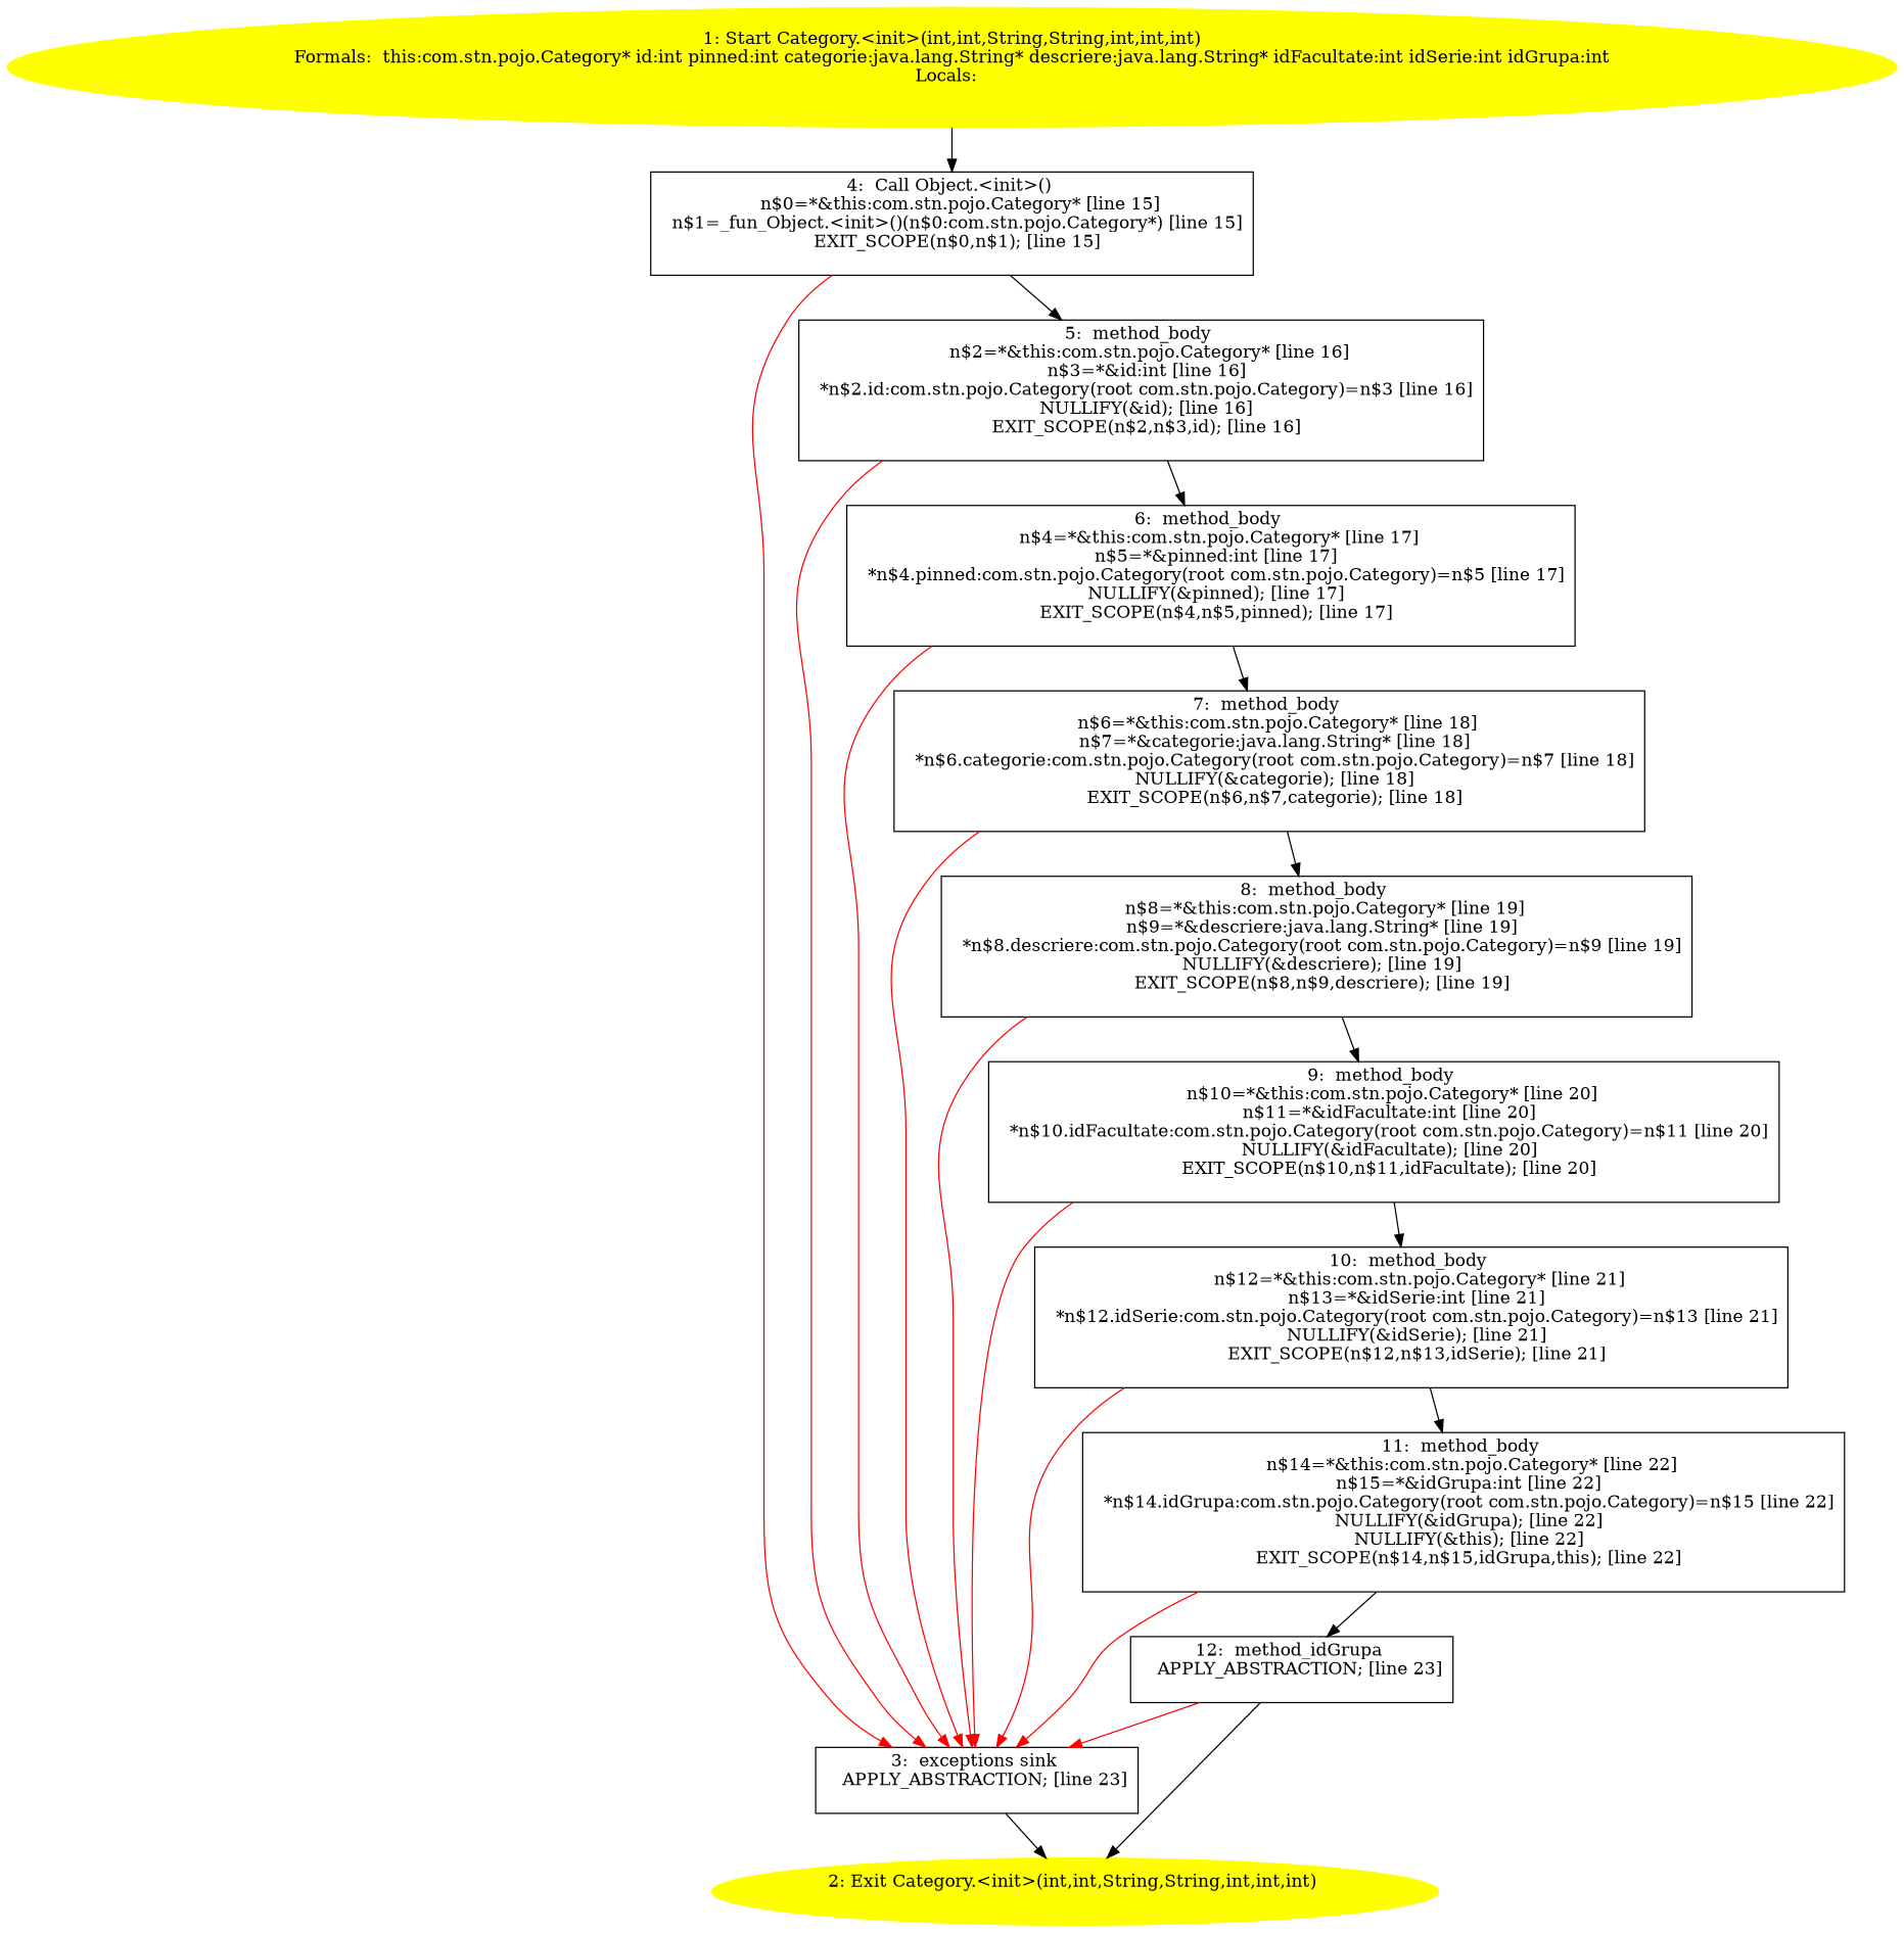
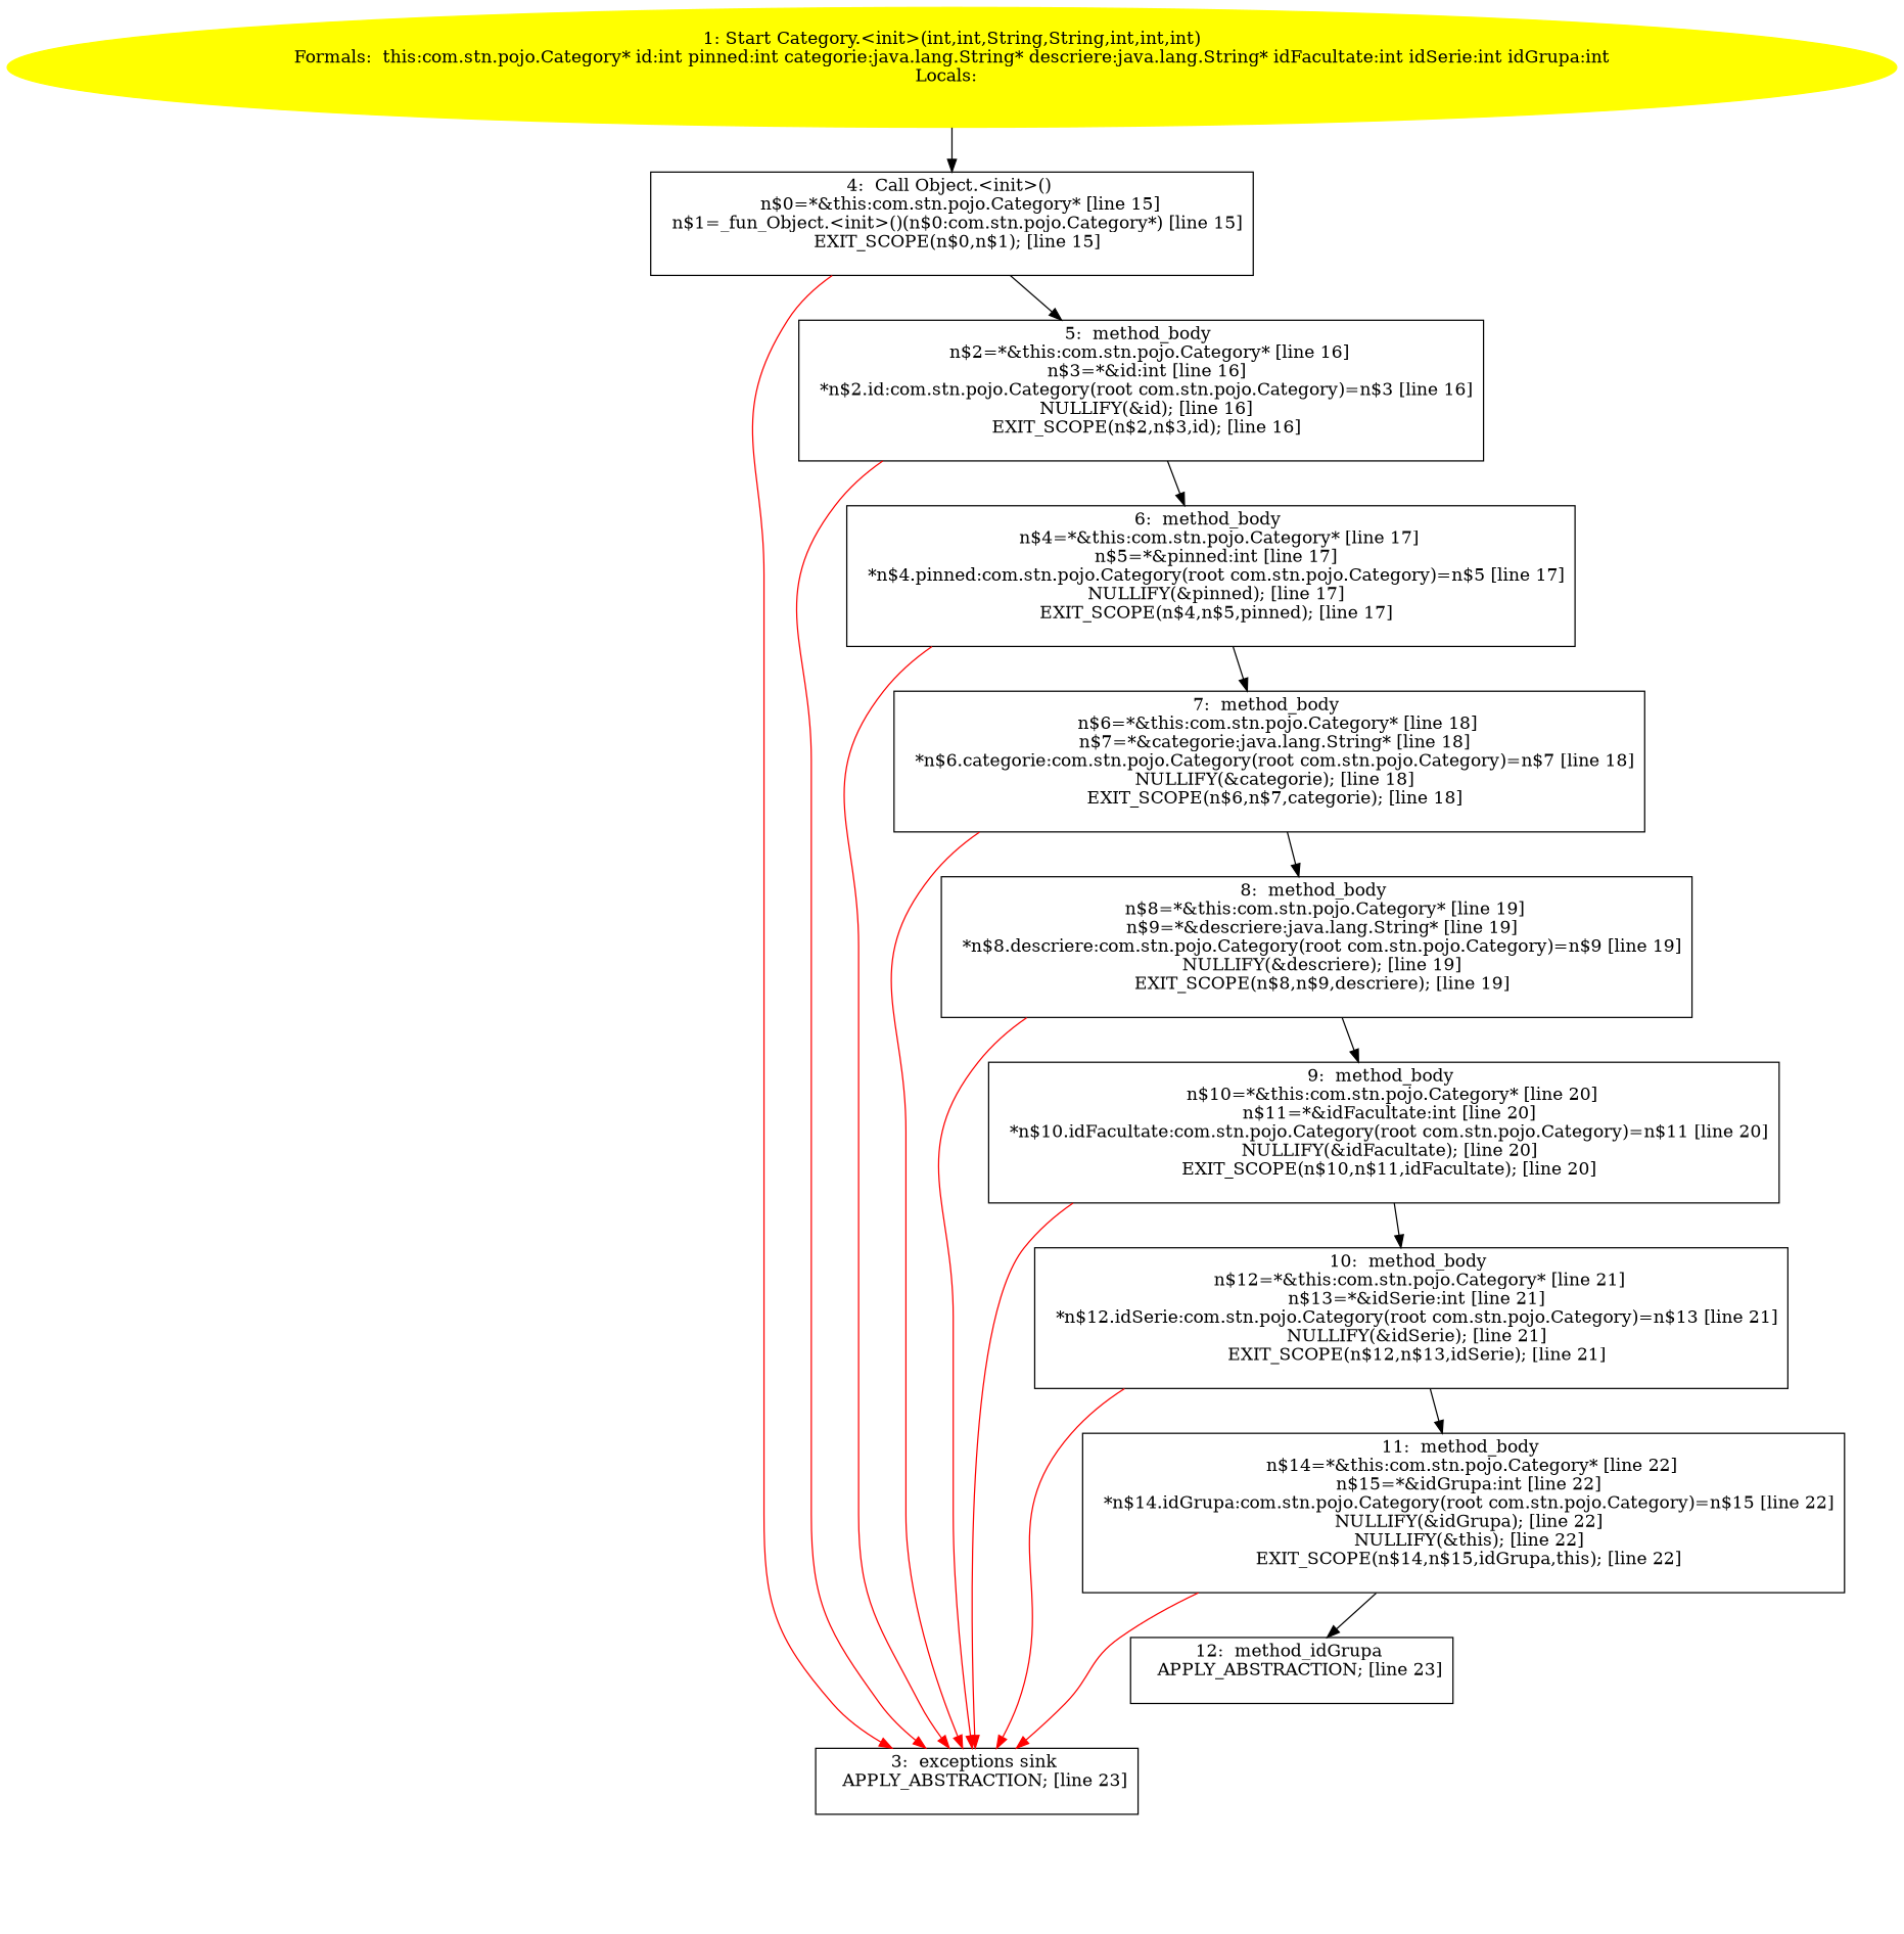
  digraph {
    node [shape=box]
    n1 [color=yellow label="1: Start Category.<init>(int,int,String,String,int,int,int)\nFormals:  this:com.stn.pojo.Category* id:int pinned:int categorie:java.lang.String* descriere:java.lang.String* idFacultate:int idSerie:int idGrupa:int\nLocals:  \n  " style=filled shape=""]
    n2 [label="4:  Call Object.<init>() \n   n$0=*&this:com.stn.pojo.Category* [line 15]\n  n$1=_fun_Object.<init>()(n$0:com.stn.pojo.Category*) [line 15]\n  EXIT_SCOPE(n$0,n$1); [line 15]\n "]
    n3 [label="3:  exceptions sink \n   APPLY_ABSTRACTION; [line 23]\n "]
    n4 [label="5:  method_body \n   n$2=*&this:com.stn.pojo.Category* [line 16]\n  n$3=*&id:int [line 16]\n  *n$2.id:com.stn.pojo.Category(root com.stn.pojo.Category)=n$3 [line 16]\n  NULLIFY(&id); [line 16]\n  EXIT_SCOPE(n$2,n$3,id); [line 16]\n "]
-   n5 [color=yellow label="2: Exit Category.<init>(int,int,String,String,int,int,int) \n  " style=filled shape=""]
    n6 [label="6:  method_body \n   n$4=*&this:com.stn.pojo.Category* [line 17]\n  n$5=*&pinned:int [line 17]\n  *n$4.pinned:com.stn.pojo.Category(root com.stn.pojo.Category)=n$5 [line 17]\n  NULLIFY(&pinned); [line 17]\n  EXIT_SCOPE(n$4,n$5,pinned); [line 17]\n "]
    n7 [label="7:  method_body \n   n$6=*&this:com.stn.pojo.Category* [line 18]\n  n$7=*&categorie:java.lang.String* [line 18]\n  *n$6.categorie:com.stn.pojo.Category(root com.stn.pojo.Category)=n$7 [line 18]\n  NULLIFY(&categorie); [line 18]\n  EXIT_SCOPE(n$6,n$7,categorie); [line 18]\n "]
    n8 [label="8:  method_body \n   n$8=*&this:com.stn.pojo.Category* [line 19]\n  n$9=*&descriere:java.lang.String* [line 19]\n  *n$8.descriere:com.stn.pojo.Category(root com.stn.pojo.Category)=n$9 [line 19]\n  NULLIFY(&descriere); [line 19]\n  EXIT_SCOPE(n$8,n$9,descriere); [line 19]\n "]
    n9 [label="9:  method_body \n   n$10=*&this:com.stn.pojo.Category* [line 20]\n  n$11=*&idFacultate:int [line 20]\n  *n$10.idFacultate:com.stn.pojo.Category(root com.stn.pojo.Category)=n$11 [line 20]\n  NULLIFY(&idFacultate); [line 20]\n  EXIT_SCOPE(n$10,n$11,idFacultate); [line 20]\n "]
    n10 [label="10:  method_body \n   n$12=*&this:com.stn.pojo.Category* [line 21]\n  n$13=*&idSerie:int [line 21]\n  *n$12.idSerie:com.stn.pojo.Category(root com.stn.pojo.Category)=n$13 [line 21]\n  NULLIFY(&idSerie); [line 21]\n  EXIT_SCOPE(n$12,n$13,idSerie); [line 21]\n "]
    n11 [label="11:  method_body \n   n$14=*&this:com.stn.pojo.Category* [line 22]\n  n$15=*&idGrupa:int [line 22]\n  *n$14.idGrupa:com.stn.pojo.Category(root com.stn.pojo.Category)=n$15 [line 22]\n  NULLIFY(&idGrupa); [line 22]\n  NULLIFY(&this); [line 22]\n  EXIT_SCOPE(n$14,n$15,idGrupa,this); [line 22]\n "]
    n12 [label="12:  method_idGrupa \n   APPLY_ABSTRACTION; [line 23]\n "]
    n1 -> n2
    n2 -> n3 [color=red]
    n2 -> n4
-   n3 -> n5
    n4 -> n3 [color=red]
    n4 -> n6
    n6 -> n3 [color=red]
    n6 -> n7
    n7 -> n3 [color=red]
    n7 -> n8
    n8 -> n3 [color=red]
    n8 -> n9
    n9 -> n3 [color=red]
    n9 -> n10
    n10 -> n3 [color=red]
    n10 -> n11
    n11 -> n3 [color=red]
    n11 -> n12
-   n12 -> n3 [color=red]
-   n12 -> n5
  }
